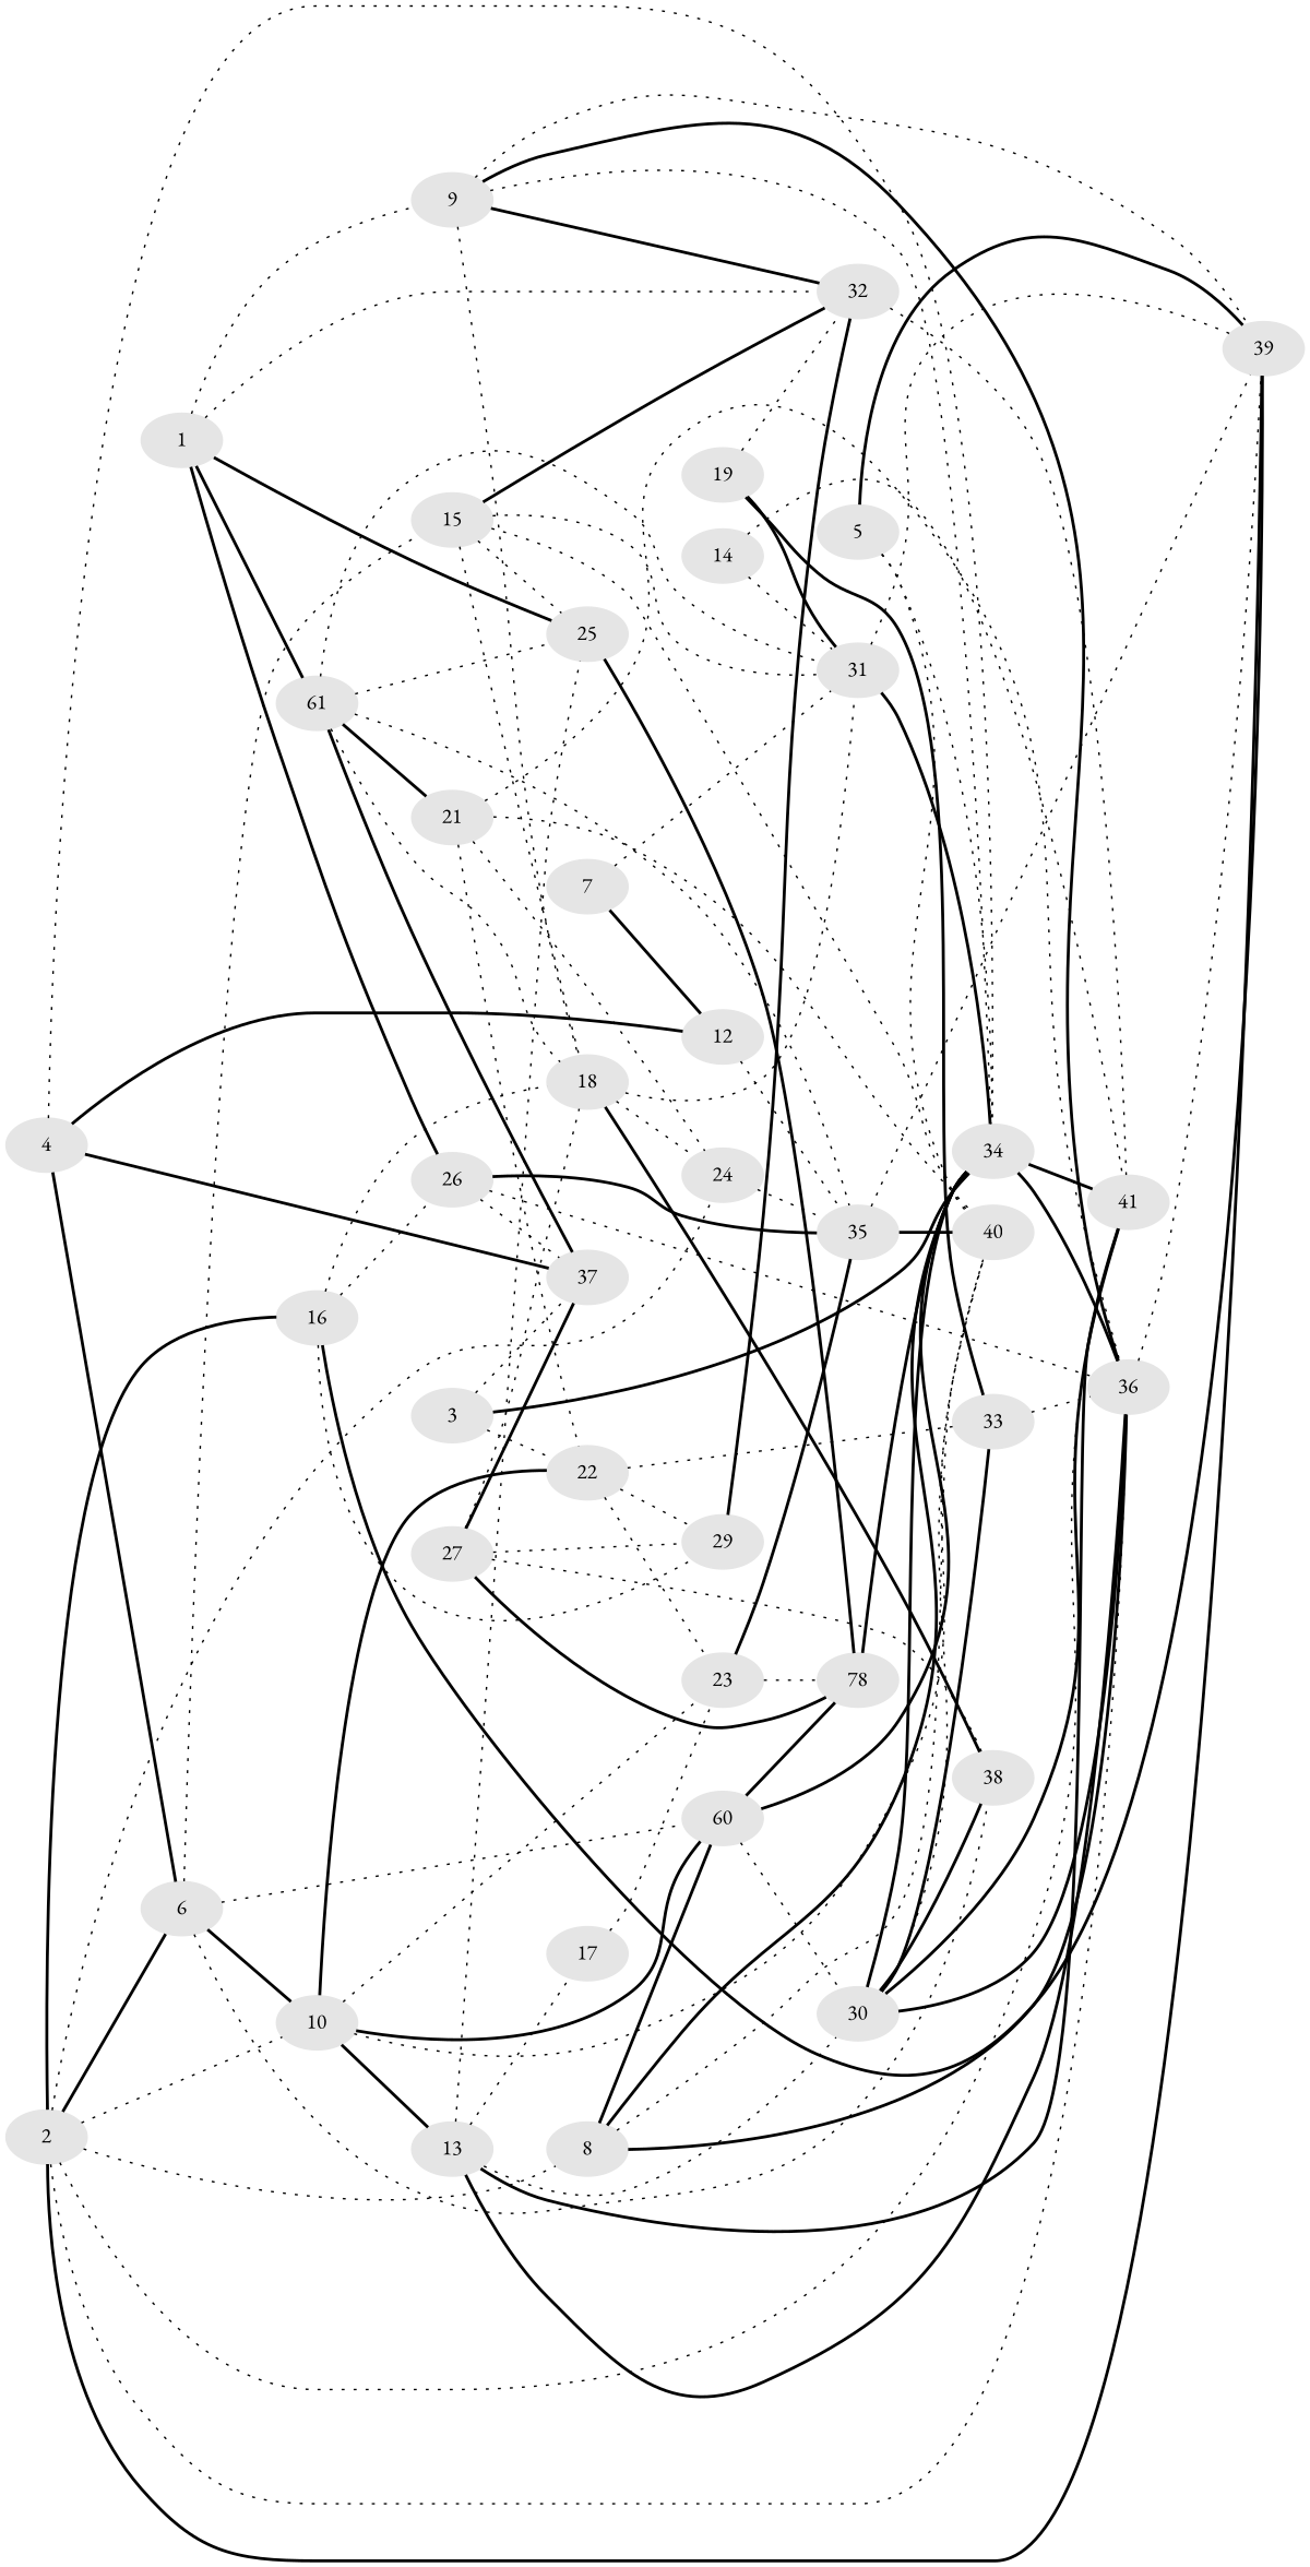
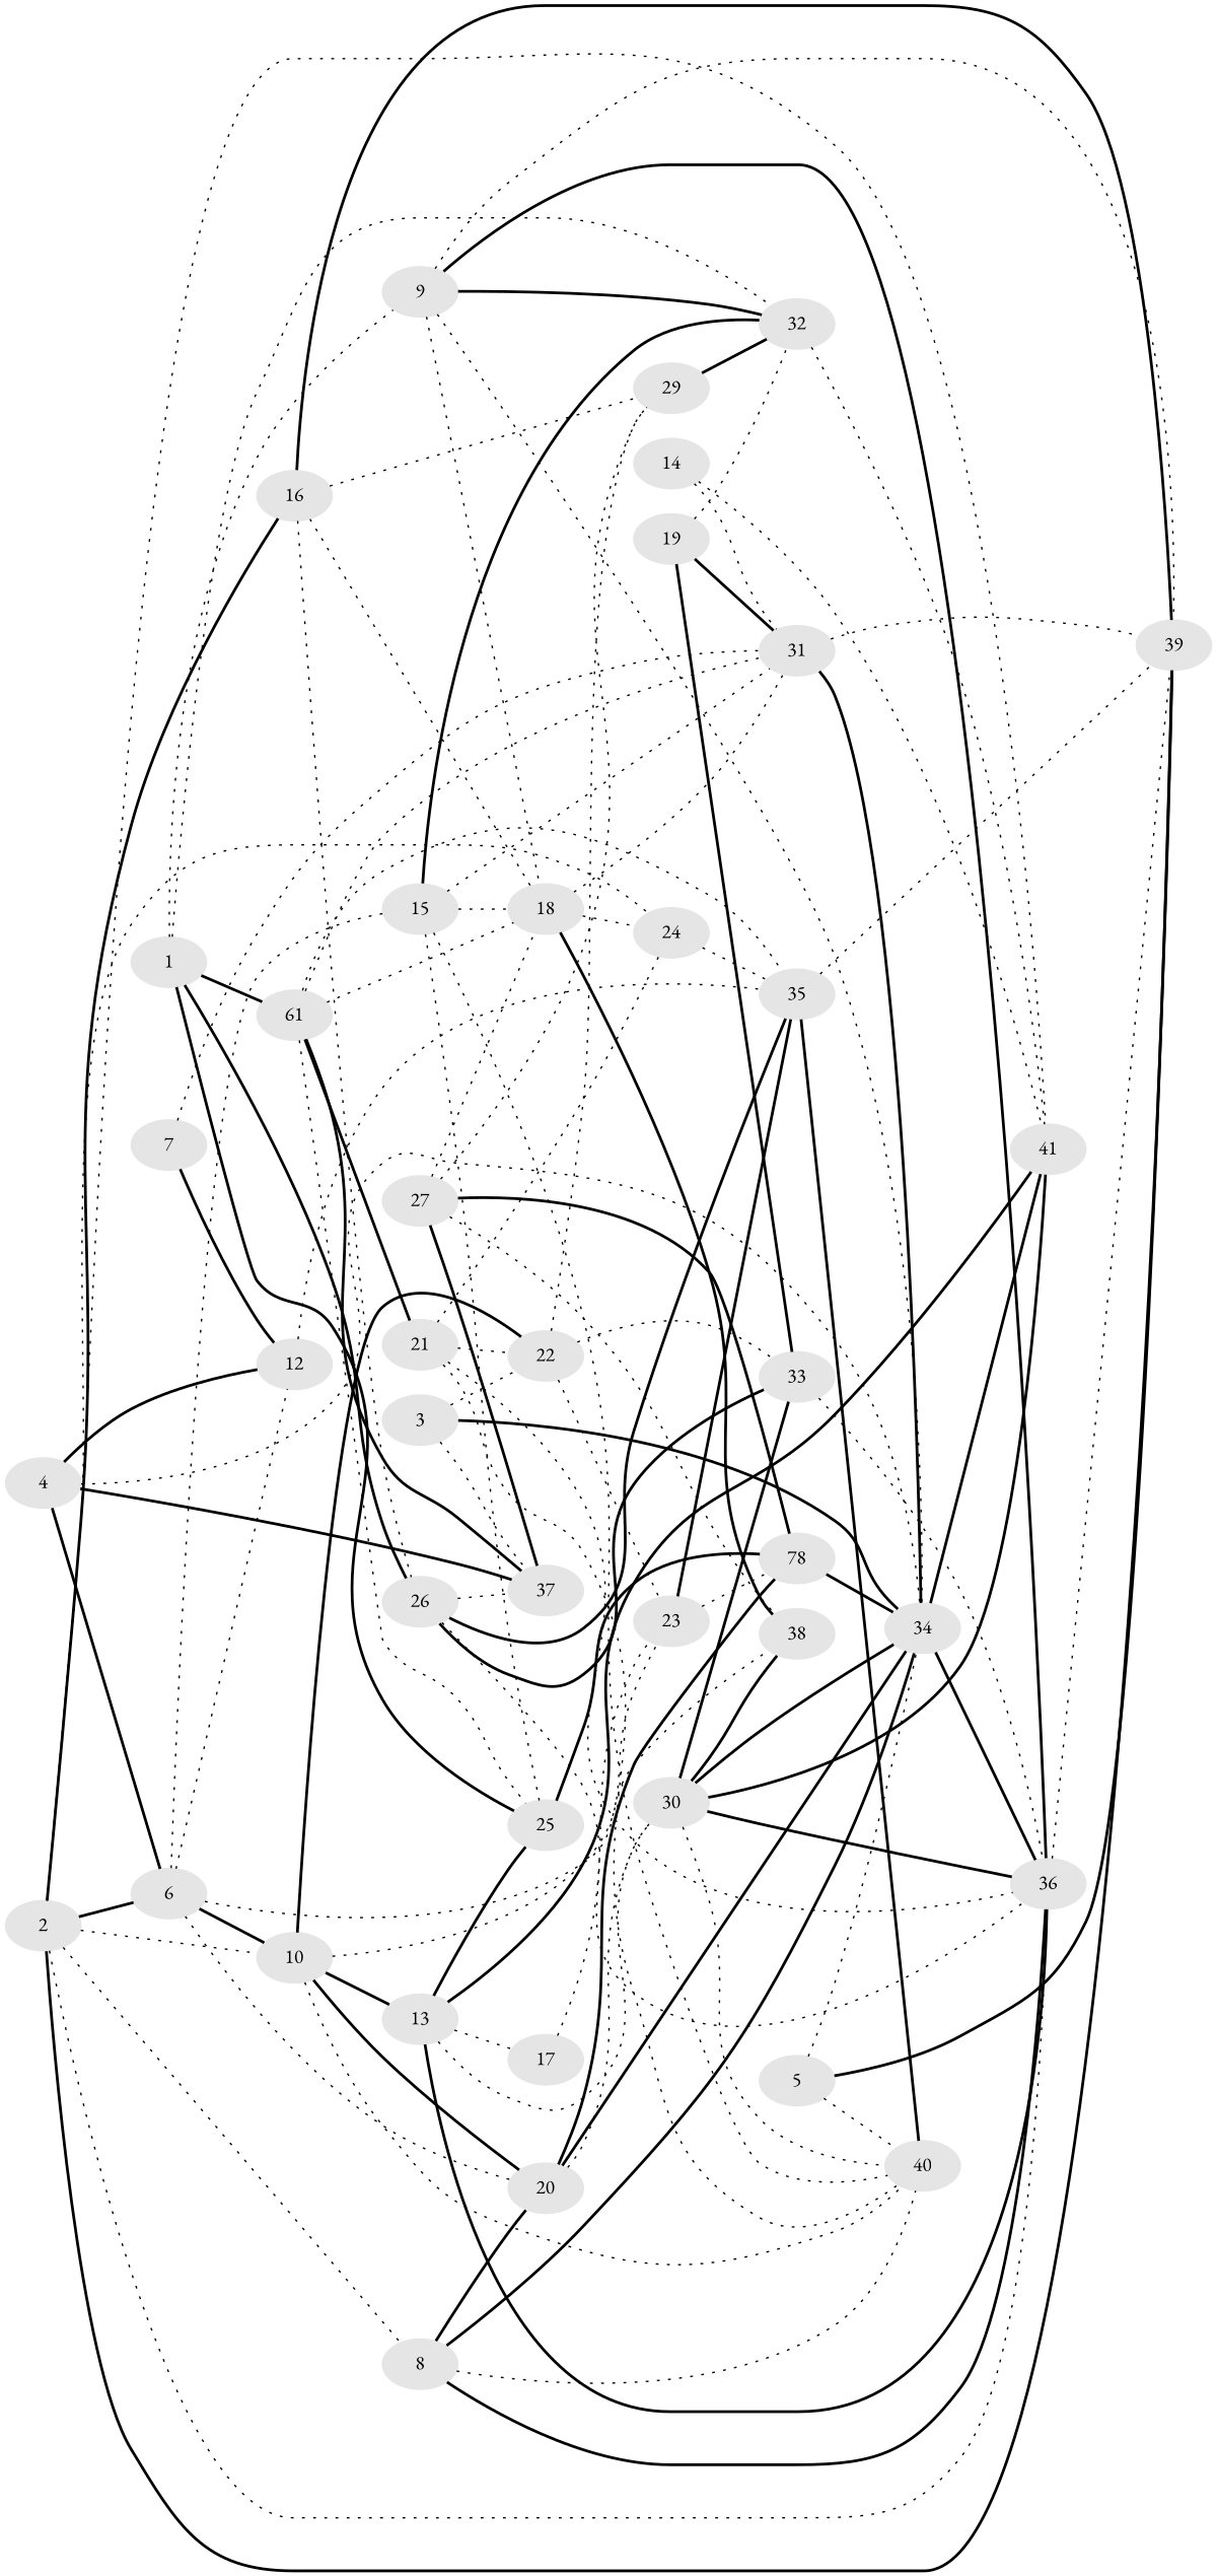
  graph {
    fontname="EB Garamond"
    rankdir=LR
    node [color=gray90 fontname="EB Garamond" style=filled]
    edge [fontname="EB Garamond" style=dotted weight=1.0]
    1
    9
    n3 [label=61]
    25
    26
    32
    36
    39
    34
    18
    37
    31
    21
    35
    n15 [label=78]
    33
    41
    2
    6
    8
    10
    16
    24
    12
    15
-   20 [label=60]
+   20
    38
    40
    22
    13
    23
    29
    3
    4
    5
    30
    7
    17
    14
    19
    27
    1 -- 9
    1 -- n3 [style=bold]
    1 -- 25 [style=bold]
    1 -- 26 [style=bold]
    1 -- 32 [weight=2.0]
    9 -- 32 [style=bold]
    9 -- 36 [style=bold]
    9 -- 39
    9 -- 34
    9 -- 18
    n3 -- 25
    n3 -- 18
    n3 -- 37 [style=bold]
    n3 -- 31
    n3 -- 21 [style=bold]
    n3 -- 35
    25 -- n15 [style=bold]
    26 -- 36
    26 -- 37
    26 -- 35 [style=bold]
+   26 -- 33 [style=bold]
    32 -- 41
    36 -- 39
    34 -- 36 [style=bold]
    34 -- 41 [style=bold]
    18 -- 31
    18 -- 24
    18 -- 38 [style=bold]
    31 -- 39
    31 -- 34 [style=bold]
    21 -- 36
    21 -- 24
    21 -- 40
    21 -- 22
    35 -- 39
    35 -- 40 [style=bold weight=2.0]
    n15 -- 34 [style=bold]
    33 -- 36
    2 -- 36
    2 -- 39 [style=bold]
    2 -- 41
    2 -- 6 [style=bold]
    2 -- 8
    2 -- 10
    2 -- 16 [style=bold]
    2 -- 24
    6 -- 10 [style=bold]
+   6 -- 12
    6 -- 15
    6 -- 20
    6 -- 38
    8 -- 36 [style=bold]
    8 -- 34 [style=bold]
    8 -- 20 [style=bold]
    8 -- 40
    10 -- 20 [style=bold]
    10 -- 40
    10 -- 22 [style=bold]
    10 -- 13 [style=bold]
    10 -- 23
    16 -- 26
    16 -- 39 [style=bold]
    16 -- 18
    16 -- 29 [weight=2.0]
    24 -- 35
    12 -- 35
    15 -- 25
    15 -- 32 [style=bold]
    15 -- 18
    15 -- 31
    15 -- 40
    20 -- 34 [style=bold]
    20 -- n15 [style=bold]
    20 -- 30
    22 -- 33
    22 -- 23
    22 -- 29
-   13 -- 25
+   13 -- 25 [style=bold]
    13 -- 36 [style=bold]
    13 -- 41 [style=bold]
    13 -- 30
    13 -- 17
    23 -- 35 [style=bold weight=2.0]
    23 -- n15
    29 -- 32 [style=bold]
    3 -- 34 [style=bold]
    3 -- 37
    3 -- 22
    4 -- 34
    4 -- 37 [style=bold]
    4 -- 6 [style=bold]
    4 -- 12 [style=bold]
    5 -- 39 [style=bold]
    5 -- 34 [weight=2.0]
    5 -- 40
    30 -- 36 [style=bold]
    30 -- 34 [style=bold]
    30 -- 33 [style=bold]
    30 -- 41 [style=bold]
    30 -- 38 [style=bold]
    30 -- 40
    7 -- 31
    7 -- 12 [style=bold]
    17 -- 23
    14 -- 31
    14 -- 41
    19 -- 32
    19 -- 31 [style=bold]
    19 -- 33 [style=bold]
    27 -- 18
    27 -- 37 [style=bold weight=2.0]
    27 -- n15 [style=bold]
    27 -- 38
    27 -- 29
  }
